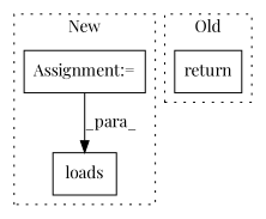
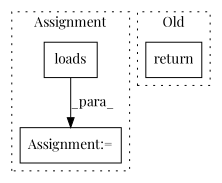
  digraph {
    fontname="Playfair Display"
    node [shape=box fontname="Playfair Display"]
    n1 [a=32 l="6,1" label=loads s="750,772"]
    n2 [a=7 l=1 label="Assignment:=" s=737]
    n3 [a=41 l=7 label=return s=659]
    subgraph cluster_1 {
-     label=New
+     label=Assignment
      style=dotted
      n1
      n2
    }
    subgraph cluster_2 {
      label=Old
      style=dotted
      n3
    }
-   n2 -> n1 [label=_para_ fontname="Playfair Display"]
+   n1 -> n2 [label=_para_ fontname="Playfair Display"]
  }
